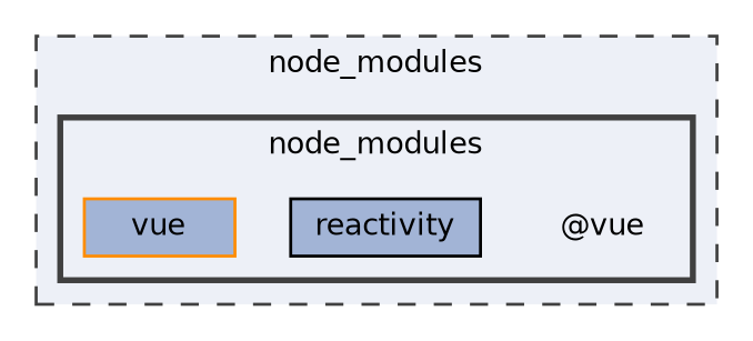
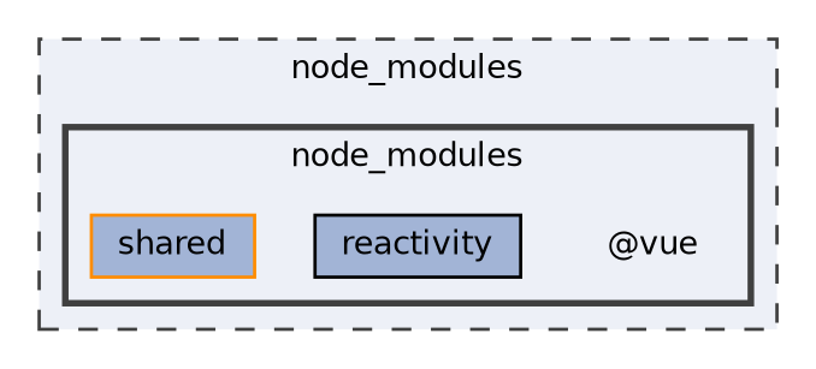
  digraph {
    compound=true
    node [fontname=Helvetica fontsize=10 shape=box color=black fillcolor="#a2b4d6" style=filled]
    n1 [height=0.2 label="@vue" shape=plaintext width=0.4 fillcolor="" style=""]
    n2 [height=0.2 label=reactivity width=0.4]
-   n3 [color=darkorange height=0.2 label=vue width=0.4]
+   n3 [color=darkorange height=0.2 label=shared width=0.4]
    subgraph cluster_1 {
      bgcolor="#edf0f7"
      fontname=Helvetica
      fontsize=10
      label=node_modules
      pencolor=grey25
      style="filled,dashed"
      subgraph cluster_2 {
        bgcolor="#edf0f7"
        fontname=Helvetica
        fontsize=10
        pencolor=grey25
        style="filled,bold"
        n1
        n2
        n3
      }
    }
  }
